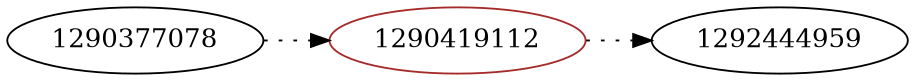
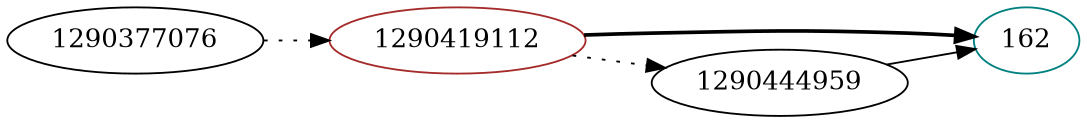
  strict digraph {
    rankdir=LR
    node [color=black]
    edge [style=dotted]
    n1 [color=brown label=1290419112]
-   1290444959 [label=1292444959]
-   1290377078
+   162 [color=teal]
+   1290444959
+   1290377078 [label=1290377076]
+   n1 -> 162 [style=bold]
    n1 -> 1290444959
+   1290444959 -> 162 [style=solid]
    1290377078 -> n1
  }
